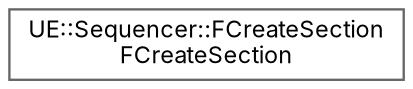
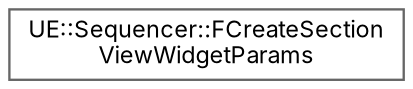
  digraph {
    rankdir=LR
    fontname=Inter
-   n1 [color=grey40 fillcolor=white fontname=Inter fontsize=10 height=0.2 label="UE::Sequencer::FCreateSection\lFCreateSection" shape=box style=filled width=0.4]
+   n1 [color=grey40 fillcolor=white fontname=Inter fontsize=10 height=0.2 label="UE::Sequencer::FCreateSection\lViewWidgetParams" shape=box style=filled width=0.4]
  }
